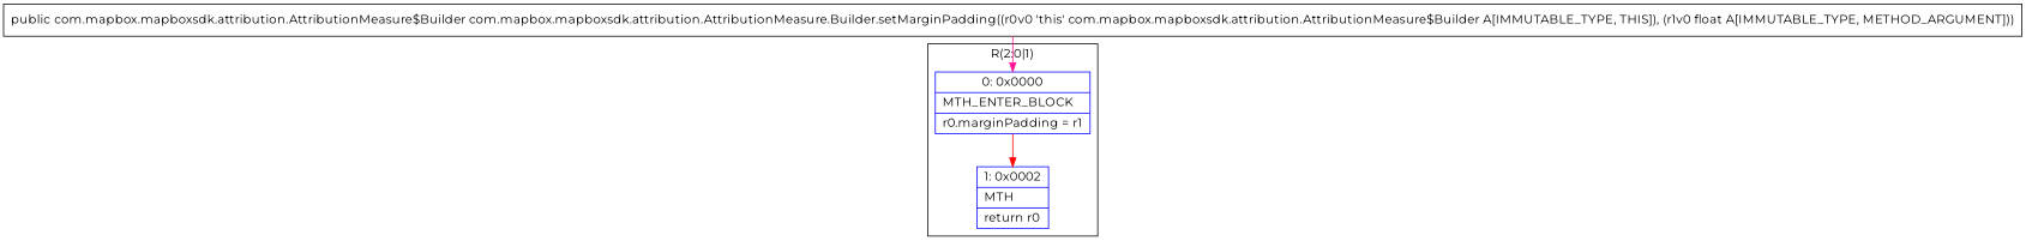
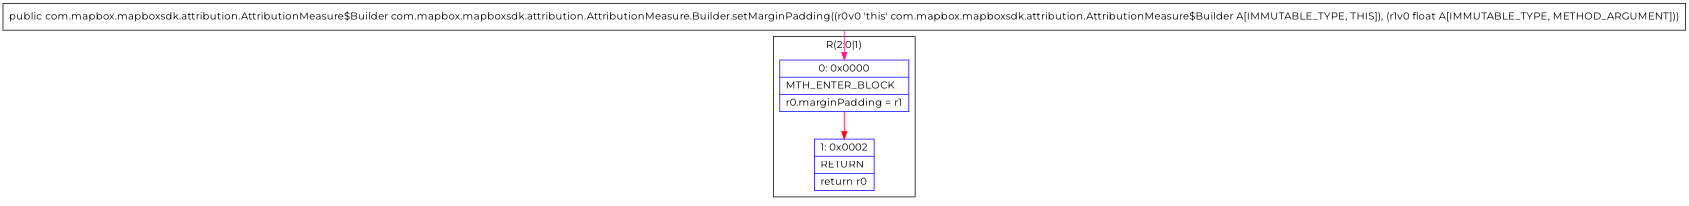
  digraph {
    fontname=Montserrat
    node [color=blue shape=record fontname=Montserrat]
    edge [fontname=Montserrat]
    n1 [label="{0\:\ 0x0000|MTH_ENTER_BLOCK\l|r0.marginPadding = r1\l}"]
-   n2 [label="{1\:\ 0x0002|MTH\l|return r0\l}"]
+   n2 [label="{1\:\ 0x0002|RETURN\l|return r0\l}"]
    n3 [label="{public com.mapbox.mapboxsdk.attribution.AttributionMeasure$Builder com.mapbox.mapboxsdk.attribution.AttributionMeasure.Builder.setMarginPadding((r0v0 'this' com.mapbox.mapboxsdk.attribution.AttributionMeasure$Builder A[IMMUTABLE_TYPE, THIS]), (r1v0 float A[IMMUTABLE_TYPE, METHOD_ARGUMENT])) }" color=""]
    subgraph cluster_1 {
      label="R(2:0|1)"
      n1
      n2
    }
    n1 -> n2 [color=red]
    n3 -> n1 [color=deeppink]
  }
